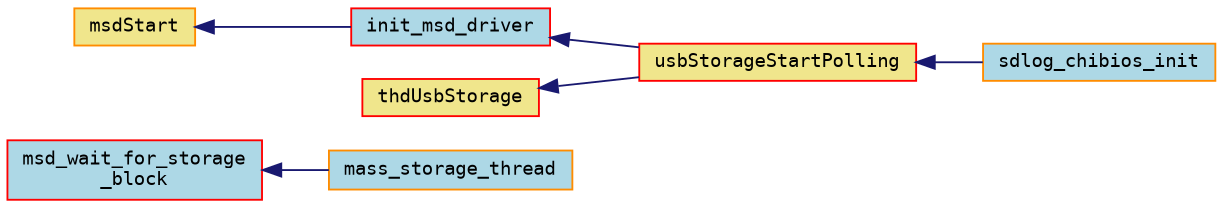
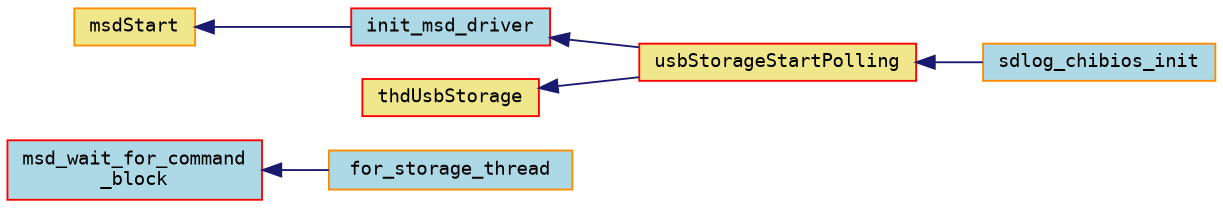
  digraph {
    fontname="DejaVu Sans Mono"
    rankdir=LR
    node [color=red fillcolor=lightblue fontname="DejaVu Sans Mono" fontsize=10 shape=record style=filled]
    edge [color=midnightblue dir=back fontname="DejaVu Sans Mono" fontsize=10 labelfontname=FreeSans labelfontsize=10 style=solid]
-   n1 [fontcolor=black height=0.2 label="msd_wait_for_storage\l_block" width=0.4]
-   n2 [color=darkorange height=0.2 label=mass_storage_thread width=0.4]
+   n1 [fontcolor=black height=0.2 label="msd_wait_for_command\l_block" width=0.4]
+   n2 [color=darkorange height=0.2 label=for_storage_thread width=0.4]
    n3 [color=darkorange fillcolor=khaki height=0.2 label=msdStart width=0.4]
    n4 [height=0.2 label=init_msd_driver width=0.4]
    n5 [fillcolor=khaki height=0.2 label=usbStorageStartPolling width=0.4]
    n6 [fillcolor=khaki height=0.2 label=thdUsbStorage width=0.4]
    n7 [color=darkorange height=0.2 label=sdlog_chibios_init width=0.4]
    n1 -> n2
    n3 -> n4
    n4 -> n5
    n5 -> n7
    n6 -> n5
  }
